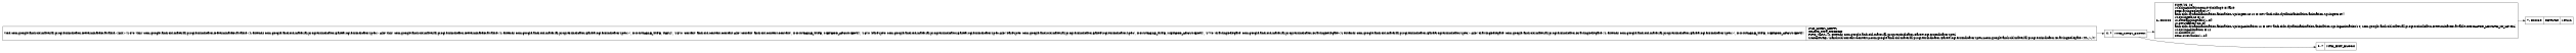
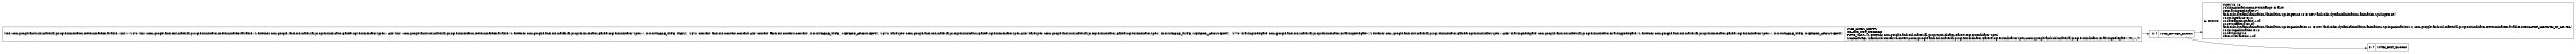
  digraph {
    rankdir=LR
    node [shape=record]
-   n1 [label="{4\:\ ?|MTH_LINES_BLOCK\l}"]
-   n2 [label="{6\:\ 0x0000|super(r5, r6)\lr4.skipAnimationOnLevelChange = false\lsetDrawingDelegate(r7)\landroidx.dynamicanimation.animation.SpringForce r0 = new androidx.dynamicanimation.animation.SpringForce()\lr4.springForce = r0\lr0.setDampingRatio(1.0f)\lr0.setStiffness(50.0f)\landroidx.dynamicanimation.animation.SpringAnimation r2 = new androidx.dynamicanimation.animation.SpringAnimation(r4, com.google.android.material.progressindicator.DeterminateDrawable.INDICATOR_LENGTH_IN_LEVEL)\lr4.springAnimation = r2\lr2.context(r0)\lsetGrowFraction(1.0f)\l}"]
+   n1 [label="{4\:\ ?|MTH_ENTER_BLOCK\l}"]
+   n2 [label="{6\:\ 0x0000|super(r5, r6)\lr4.skipAnimationOnLevelChange = false\lsetDrawingDelegate(r7)\landroidx.dynamicanimation.animation.SpringForce r0 = new androidx.dynamicanimation.animation.SpringForce()\lr4.springForce = r0\lr0.setDampingRatio(1.0f)\lr0.setStiffness(50.0f)\landroidx.dynamicanimation.animation.SpringAnimation r2 = new androidx.dynamicanimation.animation.SpringAnimation(r4, com.google.android.material.progressindicator.DeterminateDrawable.INDICATOR_LENGTH_IN_LEVEL)\lr4.springAnimation = r2\lr2.setSpring(r0)\lsetGrowFraction(1.0f)\l}"]
    n3 [label="{5\:\ ?|MTH_EXIT_BLOCK\l}"]
-   n4 [label="{7\:\ 0x0029|RETURN\l|return\l}"]
    n5 [label="{void com.google.android.material.progressindicator.DeterminateDrawable.\<init\>((r4v0 'this' com.google.android.material.progressindicator.DeterminateDrawable\<S extends com.google.android.material.progressindicator.BaseProgressIndicatorSpec\> A[D('this' com.google.android.material.progressindicator.DeterminateDrawable\<S extends com.google.android.material.progressindicator.BaseProgressIndicatorSpec\>), IMMUTABLE_TYPE, THIS]), (r5v0 'context' android.content.Context A[D('context' android.content.Context), IMMUTABLE_TYPE, METHOD_ARGUMENT]), (r6v0 'baseSpec' com.google.android.material.progressindicator.BaseProgressIndicatorSpec A[D('baseSpec' com.google.android.material.progressindicator.BaseProgressIndicatorSpec), IMMUTABLE_TYPE, METHOD_ARGUMENT]), (r7v0 'drawingDelegate' com.google.android.material.progressindicator.DrawingDelegate\<S extends com.google.android.material.progressindicator.BaseProgressIndicatorSpec\> A[D('drawingDelegate' com.google.android.material.progressindicator.DrawingDelegate\<S extends com.google.android.material.progressindicator.BaseProgressIndicatorSpec\>), IMMUTABLE_TYPE, METHOD_ARGUMENT]))  | USE_LINES_HINTS\lINLINE_NOT_NEEDED\lTYPE_VARS: [S extends com.google.android.material.progressindicator.BaseProgressIndicatorSpec]\lSIGNATURE: (Landroid\/content\/Context;Lcom\/google\/android\/material\/progressindicator\/BaseProgressIndicatorSpec;Lcom\/google\/android\/material\/progressindicator\/DrawingDelegate\<TS;\>;)V\l}"]
    n1 -> n2
    n1 -> n3
-   n2 -> n4
    n5 -> n1
  }
